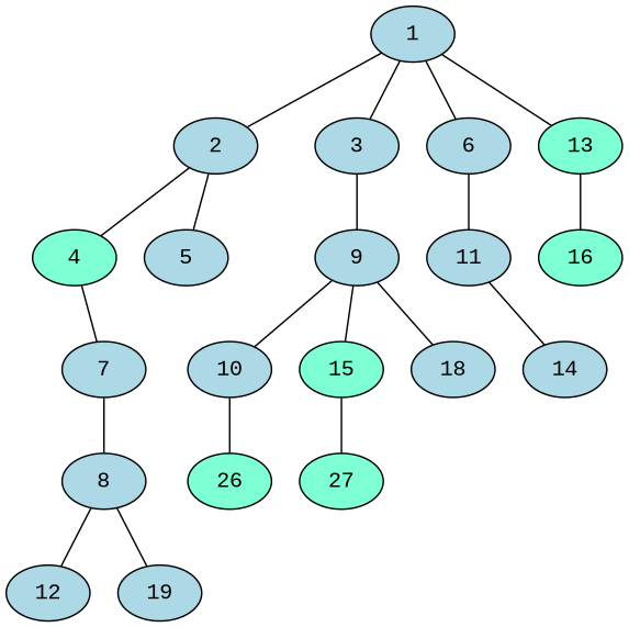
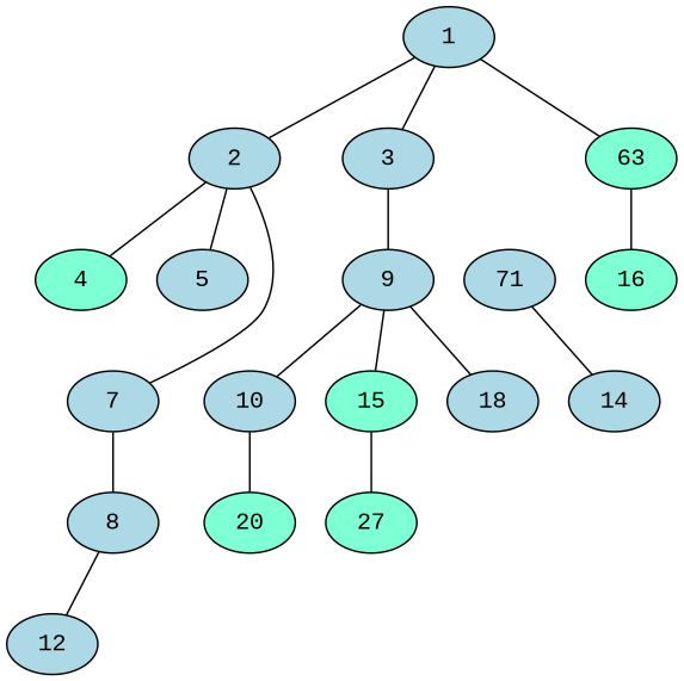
  graph {
    fontname="Liberation Mono"
    node [fillcolor=lightblue fontname="Liberation Mono" style=filled]
    edge [fontname="Liberation Mono"]
    1
    2
    3
-   6
-   13 [fillcolor=aquamarine]
+   13 [fillcolor=aquamarine label=63]
    4 [fillcolor=aquamarine]
    5
    9
-   11
+   11 [label=71]
    16 [fillcolor=aquamarine]
    7
    10
    15 [fillcolor=aquamarine]
    18
    14
    8
-   20 [fillcolor=aquamarine label=26]
+   20 [fillcolor=aquamarine]
    n18 [fillcolor=aquamarine label=27]
    12
-   19
    1 -- 2
    1 -- 3
-   1 -- 6
    1 -- 13
    2 -- 4
    2 -- 5
    3 -- 9
-   6 -- 11
    13 -- 16
-   4 -- 7
+   2 -- 7
    9 -- 10
    9 -- 15
    9 -- 18
    11 -- 14
    7 -- 8
    10 -- 20
    15 -- n18
    8 -- 12
-   8 -- 19
  }
